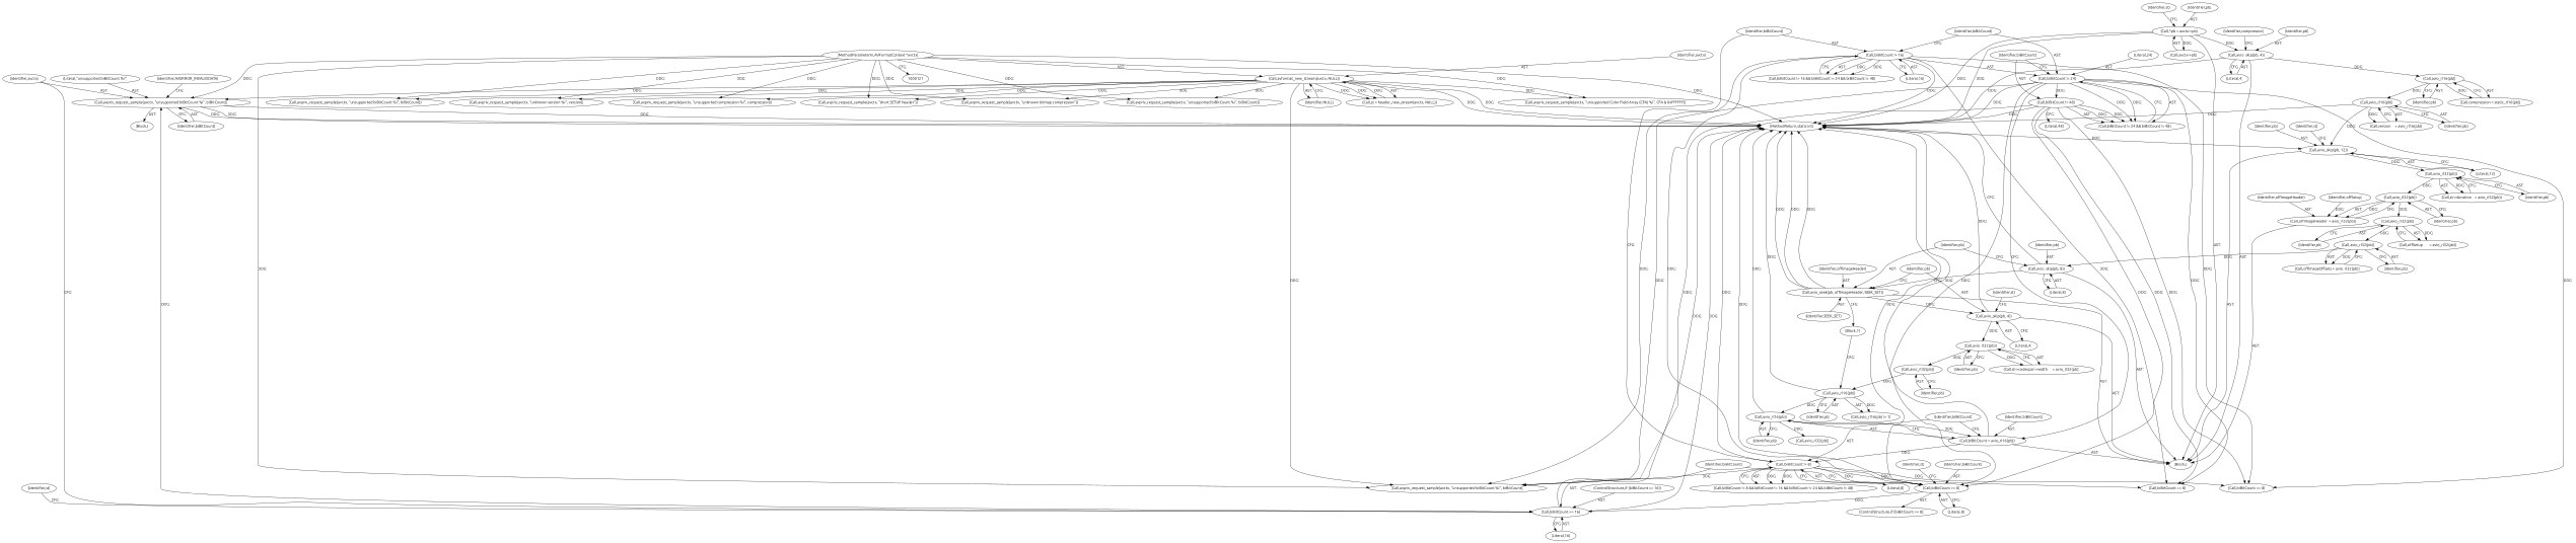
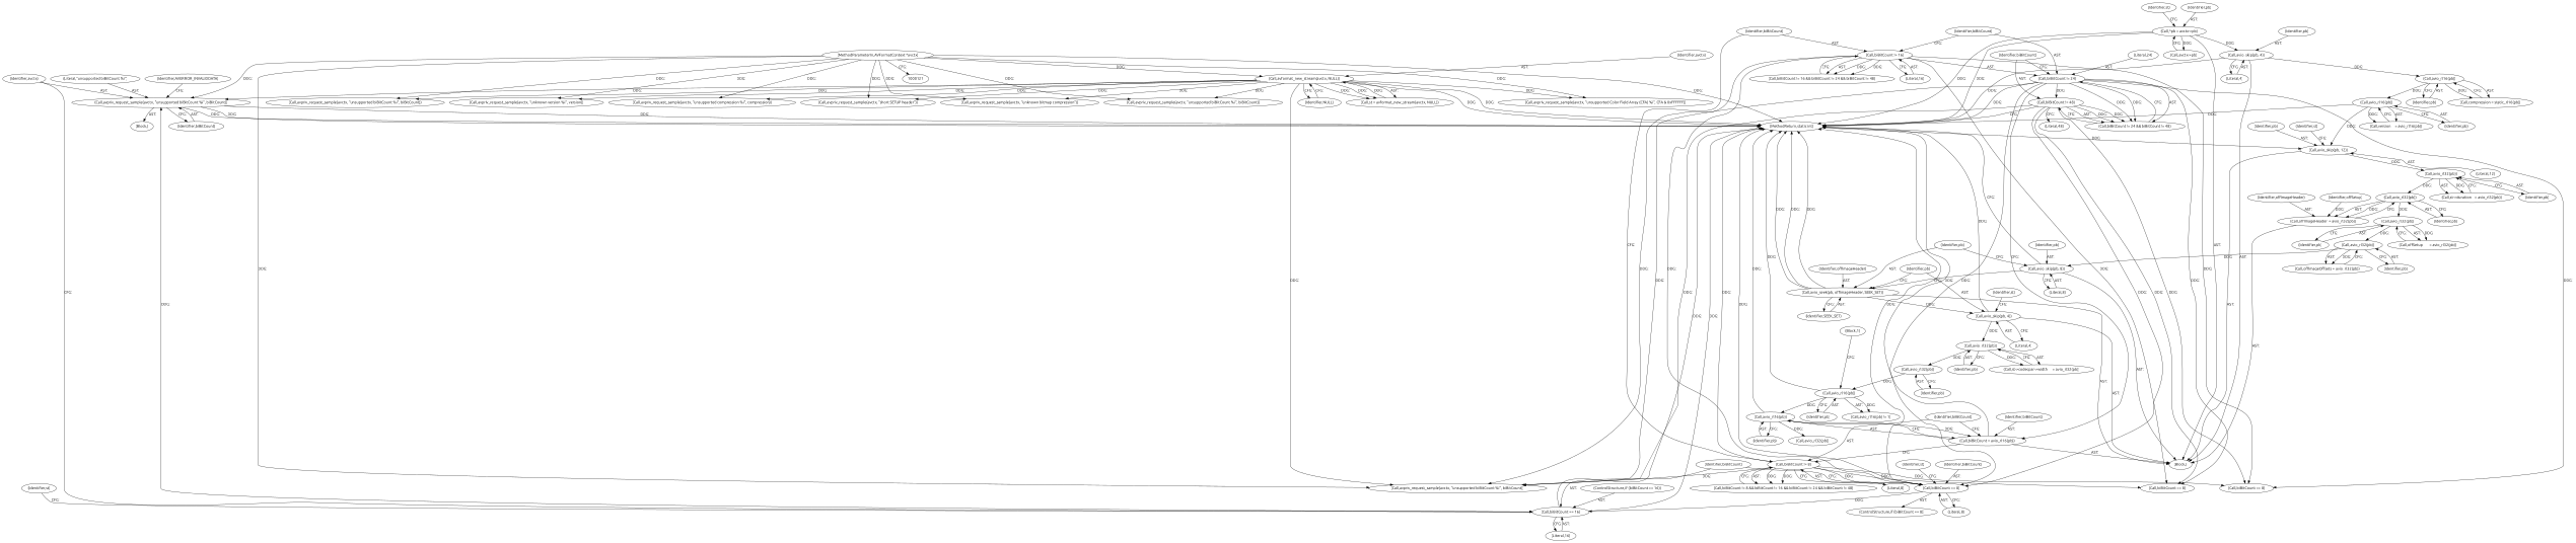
  digraph {
    fontname=Ubuntu
    node [fontname=Ubuntu]
    edge [fontname=Ubuntu]
    n1 [label="(Call,avpriv_request_sample(avctx, \"unsupported biBitCount %i\", biBitCount))"]
    n2 [label="(MethodReturn,static int)"]
    n3 [label="(Block,)"]
    n4 [label="(Identifier,biBitCount)"]
    n5 [label="(Call,avio_skip(pb, 12))"]
    n6 [label="(Call,avformat_new_stream(avctx, NULL))"]
    n7 [label="(Call,avpriv_request_sample(avctx, \"unsupported compression %i\", compression))"]
    n8 [label="(Call,avpriv_request_sample(avctx, \"unsupported biBitCount %i\", biBitCount))"]
    n9 [label="(Call,avpriv_request_sample(avctx, \"unsupported Color Field Array (CFA) %i\", CFA & 0xFFFFFF))"]
    n10 [label="(Call,avpriv_request_sample(avctx, \"unsupported biBitCount %i\", biBitCount))"]
-   n11 [label="(Call,st = header_new_stream(avctx, NULL))"]
+   n11 [label="(Call,st = avformat_new_stream(avctx, NULL))"]
    n12 [label="(Call,avpriv_request_sample(avctx, \"unsupported biBitCount %i\", biBitCount))"]
    n13 [label="(Call,avpriv_request_sample(avctx, \"unknown version %i\", version))"]
    n14 [label="(Call,avpriv_request_sample(avctx, \"short SETUP header\"))"]
    n15 [label="(Identifier,NULL)"]
    n16 [label="(Call,avpriv_request_sample(avctx, \"unknown bitmap compression\"))"]
    n17 [label="(MethodParameterIn,AVFormatContext *avctx)"]
    1000121
    n19 [label="(Call,biBitCount == 16)"]
    n20 [label="(Literal,16)"]
    n21 [label="(ControlStructure,if (biBitCount == 16))"]
    n22 [label="(Call,biBitCount == 8)"]
    n23 [label="(ControlStructure,if (biBitCount == 8))"]
    n24 [label="(Literal,8)"]
    n25 [label="(Call,biBitCount != 24)"]
    n26 [label="(Call,biBitCount != 48)"]
    n27 [label="(Call,biBitCount == 8)"]
    n28 [label="(Call,biBitCount == 8)"]
    n29 [label="(Call,biBitCount != 24 && biBitCount != 48)"]
    n30 [label="(Call,biBitCount = avio_rl16(pb))"]
    n31 [label="(Literal,48)"]
    n32 [label="(Literal,24)"]
    n33 [label="(Call,biBitCount != 16)"]
    n34 [label="(Call,biBitCount != 16 && biBitCount != 24 && biBitCount != 48)"]
    n35 [label="(Literal,16)"]
    n36 [label="(Call,biBitCount != 8)"]
    n37 [label="(Call,biBitCount != 8 && biBitCount != 16 && biBitCount != 24 && biBitCount != 48)"]
    n38 [label="(Literal,8)"]
    n39 [label="(Call,avio_rl16(pb))"]
    n40 [label="(Block,)"]
    n41 [label="(Identifier,pb)"]
    n42 [label="(Call,avio_rl32(pb))"]
    n43 [label="(Call,avio_rl16(pb))"]
    n44 [label="(Identifier,pb)"]
    n45 [label="(Call,avio_rl16(pb) != 1)"]
    n46 [label="(Call,avio_rl32(pb))"]
    n47 [label="(Identifier,pb)"]
    n48 [label="(Call,avio_rl32(pb))"]
    n49 [label="(Call,st->codecpar->width      = avio_rl32(pb))"]
    n50 [label="(Identifier,pb)"]
    n51 [label="(Call,avio_skip(pb, 4))"]
    n52 [label="(Literal,4)"]
    n53 [label="(Call,avio_seek(pb, offImageHeader, SEEK_SET))"]
    n54 [label="(Identifier,SEEK_SET)"]
    n55 [label="(Call,avio_skip(pb, 8))"]
    n56 [label="(Literal,8)"]
    n57 [label="(Call,avio_rl32(pb))"]
    n58 [label="(Identifier,pb)"]
    n59 [label="(Call,offImageOffsets = avio_rl32(pb))"]
    n60 [label="(Call,avio_rl32(pb))"]
    n61 [label="(Identifier,pb)"]
    n62 [label="(Call,offSetup        = avio_rl32(pb))"]
    n63 [label="(Call,avio_rl32(pb))"]
    n64 [label="(Call,offImageHeader  = avio_rl32(pb))"]
    n65 [label="(Identifier,pb)"]
    n66 [label="(Call,avio_rl32(pb))"]
    n67 [label="(Call,st->duration    = avio_rl32(pb))"]
    n68 [label="(Identifier,pb)"]
    n69 [label="(Literal,12)"]
    n70 [label="(Call,avio_rl16(pb))"]
    n71 [label="(Identifier,pb)"]
    n72 [label="(Call,version     = avio_rl16(pb))"]
    n73 [label="(Call,avio_rl16(pb))"]
    n74 [label="(Identifier,pb)"]
    n75 [label="(Call,compression = static_rl16(pb))"]
    n76 [label="(Call,avio_skip(pb, 4))"]
    n77 [label="(Literal,4)"]
    n78 [label="(Call,*pb = avctx->pb)"]
    n79 [label="(Call,avctx->pb)"]
    n80 [label="(Identifier,biBitCount)"]
    n81 [label="(Identifier,pb)"]
    n82 [label="(Identifier,st)"]
    n83 [label="(Identifier,pb)"]
    n84 [label="(Identifier,pb)"]
    n85 [label="(Identifier,offImageHeader)"]
    n86 [label="(Identifier,avctx)"]
    n87 [label="(Identifier,AVERROR_INVALIDDATA)"]
-   n88 [label="(Identifier,compression)"]
    n89 [label="(Identifier,offImageHeader)"]
    n90 [label="(Identifier,st)"]
    n91 [label="(Identifier,st)"]
    n92 [label="(Identifier,pb)"]
    n93 [label="(Identifier,biBitCount)"]
    n94 [label="(Identifier,pb)"]
    n95 [label="(Identifier,biBitCount)"]
    n96 [label="(Identifier,biBitCount)"]
    n97 [label="(Identifier,offSetup)"]
    n98 [label="(Identifier,st)"]
    n99 [label="(Literal,\"unsupported biBitCount %i\")"]
    n100 [label="(Block,1)"]
    n101 [label="(Identifier,st)"]
    n102 [label="(Identifier,avctx)"]
    n103 [label="(Identifier,biBitCount)"]
    n104 [label="(Identifier,biBitCount)"]
    n105 [label="(Identifier,pb)"]
    n106 [label="(Identifier,biBitCount)"]
    n1 -> n2 [label="DDG: "]
    n1 -> n2 [label="DDG: "]
    n1 -> n2 [label="DDG: "]
    n1 -> n3 [label="AST: "]
    n1 -> n4 [label="CFG: "]
    n2 -> n5 [label="DDG: "]
    n4 -> n1 [label="AST: "]
    n5 -> n40 [label="AST: "]
    n5 -> n66 [label="DDG: "]
-   n5 -> n69 [label="CFG: "]
    n6 -> n1 [label="DDG: "]
    n6 -> n2 [label="DDG: "]
    n6 -> n2 [label="DDG: "]
    n6 -> n7 [label="DDG: "]
    n6 -> n8 [label="DDG: "]
    n6 -> n9 [label="DDG: "]
    n6 -> n10 [label="DDG: "]
    n6 -> n11 [label="AST: "]
    n6 -> n11 [label="DDG: "]
    n6 -> n11 [label="DDG: "]
    n6 -> n12 [label="DDG: "]
    n6 -> n13 [label="DDG: "]
    n6 -> n14 [label="DDG: "]
-   n6 -> n15 [label="AST: "]
+   n6 -> n15 [label="CFG: "]
    n6 -> n16 [label="DDG: "]
    n11 -> n6 [label="DDG: "]
    n15 -> n6 [label="CFG: "]
    n17 -> n1 [label="DDG: "]
    n17 -> n2 [label="DDG: "]
-   n17 -> n6 [label="AST: "]
+   n17 -> n6 [label="DDG: "]
    n17 -> n7 [label="DDG: "]
    n17 -> n8 [label="DDG: "]
    n17 -> n9 [label="DDG: "]
    n17 -> n10 [label="DDG: "]
    n17 -> n12 [label="DDG: "]
    n17 -> n13 [label="DDG: "]
    n17 -> n14 [label="DDG: "]
    n17 -> n16 [label="DDG: "]
    n17 -> 1000121 [label="CFG: "]
    n19 -> n1 [label="DDG: "]
    n19 -> n2 [label="DDG: "]
    n19 -> n2 [label="DDG: "]
    n19 -> n20 [label="CFG: "]
    n20 -> n19 [label="AST: "]
    n21 -> n19 [label="AST: "]
    n22 -> n2 [label="DDG: "]
    n22 -> n2 [label="DDG: "]
    n22 -> n19 [label="DDG: "]
    n22 -> n23 [label="AST: "]
    n22 -> n24 [label="CFG: "]
    n24 -> n22 [label="AST: "]
    n25 -> n2 [label="DDG: "]
    n25 -> n8 [label="DDG: "]
    n25 -> n22 [label="DDG: "]
    n25 -> n26 [label="DDG: "]
    n25 -> n27 [label="DDG: "]
    n25 -> n28 [label="DDG: "]
    n25 -> n29 [label="AST: "]
    n25 -> n29 [label="DDG: "]
    n25 -> n29 [label="DDG: "]
    n25 -> n30 [label="CFG: "]
-   n26 -> n2 [label="DDG: "]
+   n26 -> n2 [label="CFG: "]
    n26 -> n8 [label="DDG: "]
    n26 -> n22 [label="DDG: "]
    n26 -> n27 [label="DDG: "]
    n26 -> n28 [label="DDG: "]
    n26 -> n29 [label="AST: "]
    n26 -> n29 [label="DDG: "]
    n26 -> n29 [label="DDG: "]
    n26 -> n31 [label="CFG: "]
    n29 -> n25 [label="CFG: "]
+   n29 -> n26 [label="CFG: "]
    n30 -> n2 [label="DDG: "]
-   n30 -> n36 [label="DDG: "]
+   n30 -> n36 [label="CFG: "]
    n30 -> n39 [label="CFG: "]
    n30 -> n40 [label="AST: "]
    n32 -> n25 [label="AST: "]
-   n33 -> n2 [label="DDG: "]
    n33 -> n8 [label="DDG: "]
    n33 -> n22 [label="DDG: "]
    n33 -> n25 [label="AST: "]
    n33 -> n27 [label="DDG: "]
    n33 -> n28 [label="DDG: "]
    n33 -> n34 [label="AST: "]
    n33 -> n34 [label="DDG: "]
    n33 -> n34 [label="DDG: "]
    n33 -> n35 [label="CFG: "]
    n34 -> n33 [label="CFG: "]
    n35 -> n33 [label="AST: "]
    n36 -> n2 [label="DDG: "]
    n36 -> n8 [label="DDG: "]
    n36 -> n22 [label="DDG: "]
    n36 -> n27 [label="DDG: "]
    n36 -> n28 [label="DDG: "]
    n36 -> n37 [label="AST: "]
    n36 -> n37 [label="DDG: "]
    n36 -> n37 [label="DDG: "]
    n36 -> n38 [label="CFG: "]
    n37 -> n36 [label="CFG: "]
    n38 -> n36 [label="AST: "]
    n39 -> n2 [label="DDG: "]
    n39 -> n30 [label="AST: "]
    n39 -> n30 [label="DDG: "]
    n39 -> n41 [label="CFG: "]
    n39 -> n42 [label="DDG: "]
    n41 -> n39 [label="AST: "]
    n43 -> n2 [label="DDG: "]
    n43 -> n39 [label="DDG: "]
    n43 -> n44 [label="CFG: "]
    n43 -> n45 [label="AST: "]
    n43 -> n45 [label="DDG: "]
    n44 -> n43 [label="AST: "]
    n46 -> n43 [label="DDG: "]
    n46 -> n47 [label="CFG: "]
    n47 -> n46 [label="AST: "]
    n48 -> n46 [label="DDG: "]
    n48 -> n49 [label="AST: "]
    n48 -> n49 [label="DDG: "]
    n48 -> n50 [label="CFG: "]
    n49 -> n48 [label="CFG: "]
    n50 -> n48 [label="AST: "]
    n51 -> n2 [label="DDG: "]
    n51 -> n40 [label="AST: "]
    n51 -> n48 [label="DDG: "]
    n51 -> n52 [label="CFG: "]
    n52 -> n51 [label="AST: "]
    n53 -> n2 [label="DDG: "]
    n53 -> n2 [label="DDG: "]
    n53 -> n2 [label="DDG: "]
    n53 -> n40 [label="AST: "]
    n53 -> n51 [label="DDG: "]
-   n53 -> n100 [label="CFG: "]
+   n53 -> n54 [label="CFG: "]
    n54 -> n53 [label="AST: "]
    n55 -> n2 [label="CFG: "]
    n55 -> n40 [label="AST: "]
    n55 -> n53 [label="CFG: "]
    n55 -> n56 [label="CFG: "]
    n56 -> n55 [label="AST: "]
    n57 -> n55 [label="DDG: "]
    n57 -> n58 [label="CFG: "]
    n57 -> n59 [label="AST: "]
    n57 -> n59 [label="DDG: "]
    n58 -> n57 [label="AST: "]
    n59 -> n57 [label="CFG: "]
    n60 -> n57 [label="DDG: "]
    n60 -> n61 [label="CFG: "]
    n60 -> n62 [label="AST: "]
    n60 -> n62 [label="DDG: "]
    n61 -> n60 [label="AST: "]
    n62 -> n60 [label="CFG: "]
    n63 -> n60 [label="DDG: "]
    n63 -> n64 [label="AST: "]
    n63 -> n64 [label="DDG: "]
    n63 -> n65 [label="CFG: "]
    n64 -> n40 [label="AST: "]
    n64 -> n63 [label="CFG: "]
    n65 -> n63 [label="AST: "]
    n66 -> n63 [label="DDG: "]
    n66 -> n67 [label="AST: "]
    n66 -> n67 [label="DDG: "]
    n66 -> n68 [label="CFG: "]
    n67 -> n66 [label="CFG: "]
    n68 -> n66 [label="AST: "]
    n69 -> n5 [label="AST: "]
    n70 -> n2 [label="DDG: "]
    n70 -> n5 [label="DDG: "]
    n70 -> n71 [label="CFG: "]
    n70 -> n72 [label="AST: "]
    n70 -> n72 [label="DDG: "]
    n71 -> n70 [label="AST: "]
    n72 -> n70 [label="CFG: "]
    n73 -> n70 [label="DDG: "]
    n73 -> n74 [label="CFG: "]
    n73 -> n75 [label="AST: "]
    n73 -> n75 [label="DDG: "]
    n74 -> n73 [label="AST: "]
    n75 -> n73 [label="CFG: "]
    n76 -> n2 [label="DDG: "]
    n76 -> n40 [label="AST: "]
    n76 -> n73 [label="DDG: "]
    n76 -> n77 [label="CFG: "]
    n77 -> n76 [label="AST: "]
    n78 -> n2 [label="DDG: "]
    n78 -> n2 [label="DDG: "]
    n78 -> n40 [label="AST: "]
    n78 -> n76 [label="DDG: "]
    n78 -> n79 [label="DDG: "]
-   n79 -> n78 [label="AST: "]
+   n79 -> n78 [label="CFG: "]
    n80 -> n25 [label="AST: "]
    n80 -> n33 [label="CFG: "]
    n81 -> n5 [label="AST: "]
    n82 -> n51 [label="CFG: "]
    n83 -> n76 [label="AST: "]
    n84 -> n55 [label="AST: "]
    n85 -> n64 [label="AST: "]
    n86 -> n1 [label="AST: "]
    n86 -> n19 [label="CFG: "]
    n87 -> n1 [label="CFG: "]
-   n88 -> n76 [label="CFG: "]
    n89 -> n53 [label="AST: "]
    n90 -> n5 [label="CFG: "]
    n91 -> n78 [label="CFG: "]
    n92 -> n78 [label="AST: "]
    n93 -> n25 [label="CFG: "]
    n93 -> n26 [label="AST: "]
    n94 -> n53 [label="AST: "]
    n94 -> n55 [label="CFG: "]
    n95 -> n19 [label="AST: "]
    n95 -> n22 [label="CFG: "]
    n96 -> n30 [label="CFG: "]
    n96 -> n36 [label="AST: "]
    n97 -> n64 [label="DDG: "]
    n98 -> n19 [label="CFG: "]
    n99 -> n1 [label="AST: "]
    n100 -> n43 [label="CFG: "]
    n101 -> n22 [label="CFG: "]
    n102 -> n6 [label="AST: "]
    n103 -> n22 [label="AST: "]
    n104 -> n30 [label="AST: "]
    n105 -> n51 [label="AST: "]
    n105 -> n53 [label="CFG: "]
    n106 -> n33 [label="AST: "]
    n106 -> n36 [label="CFG: "]
  }
